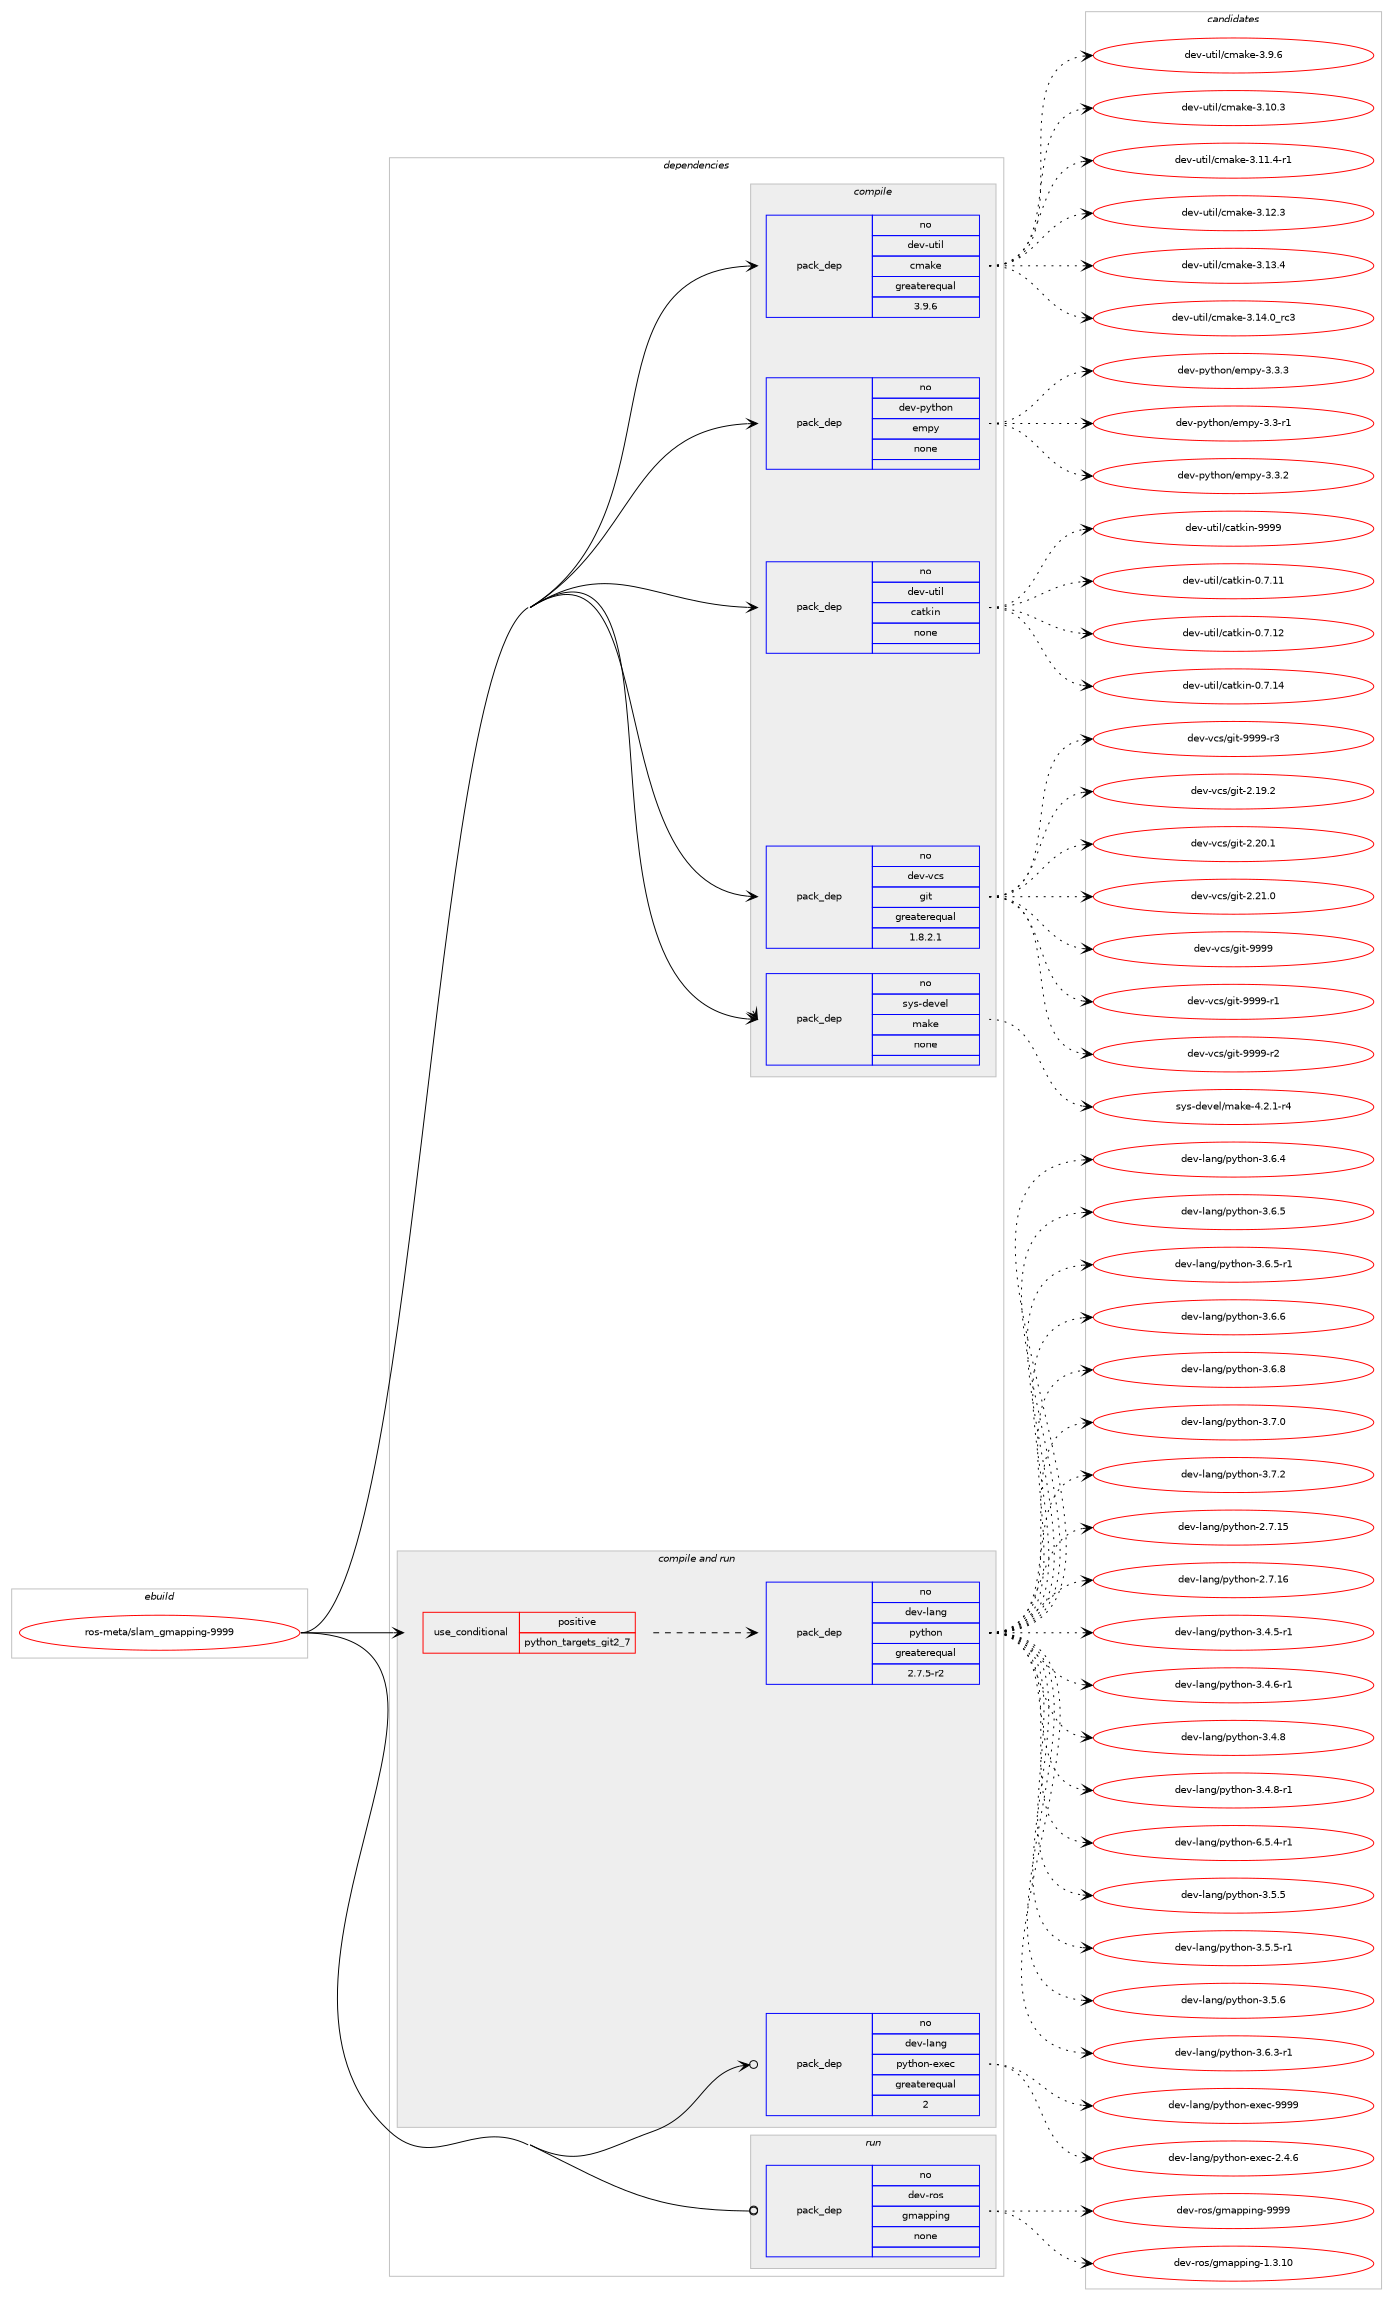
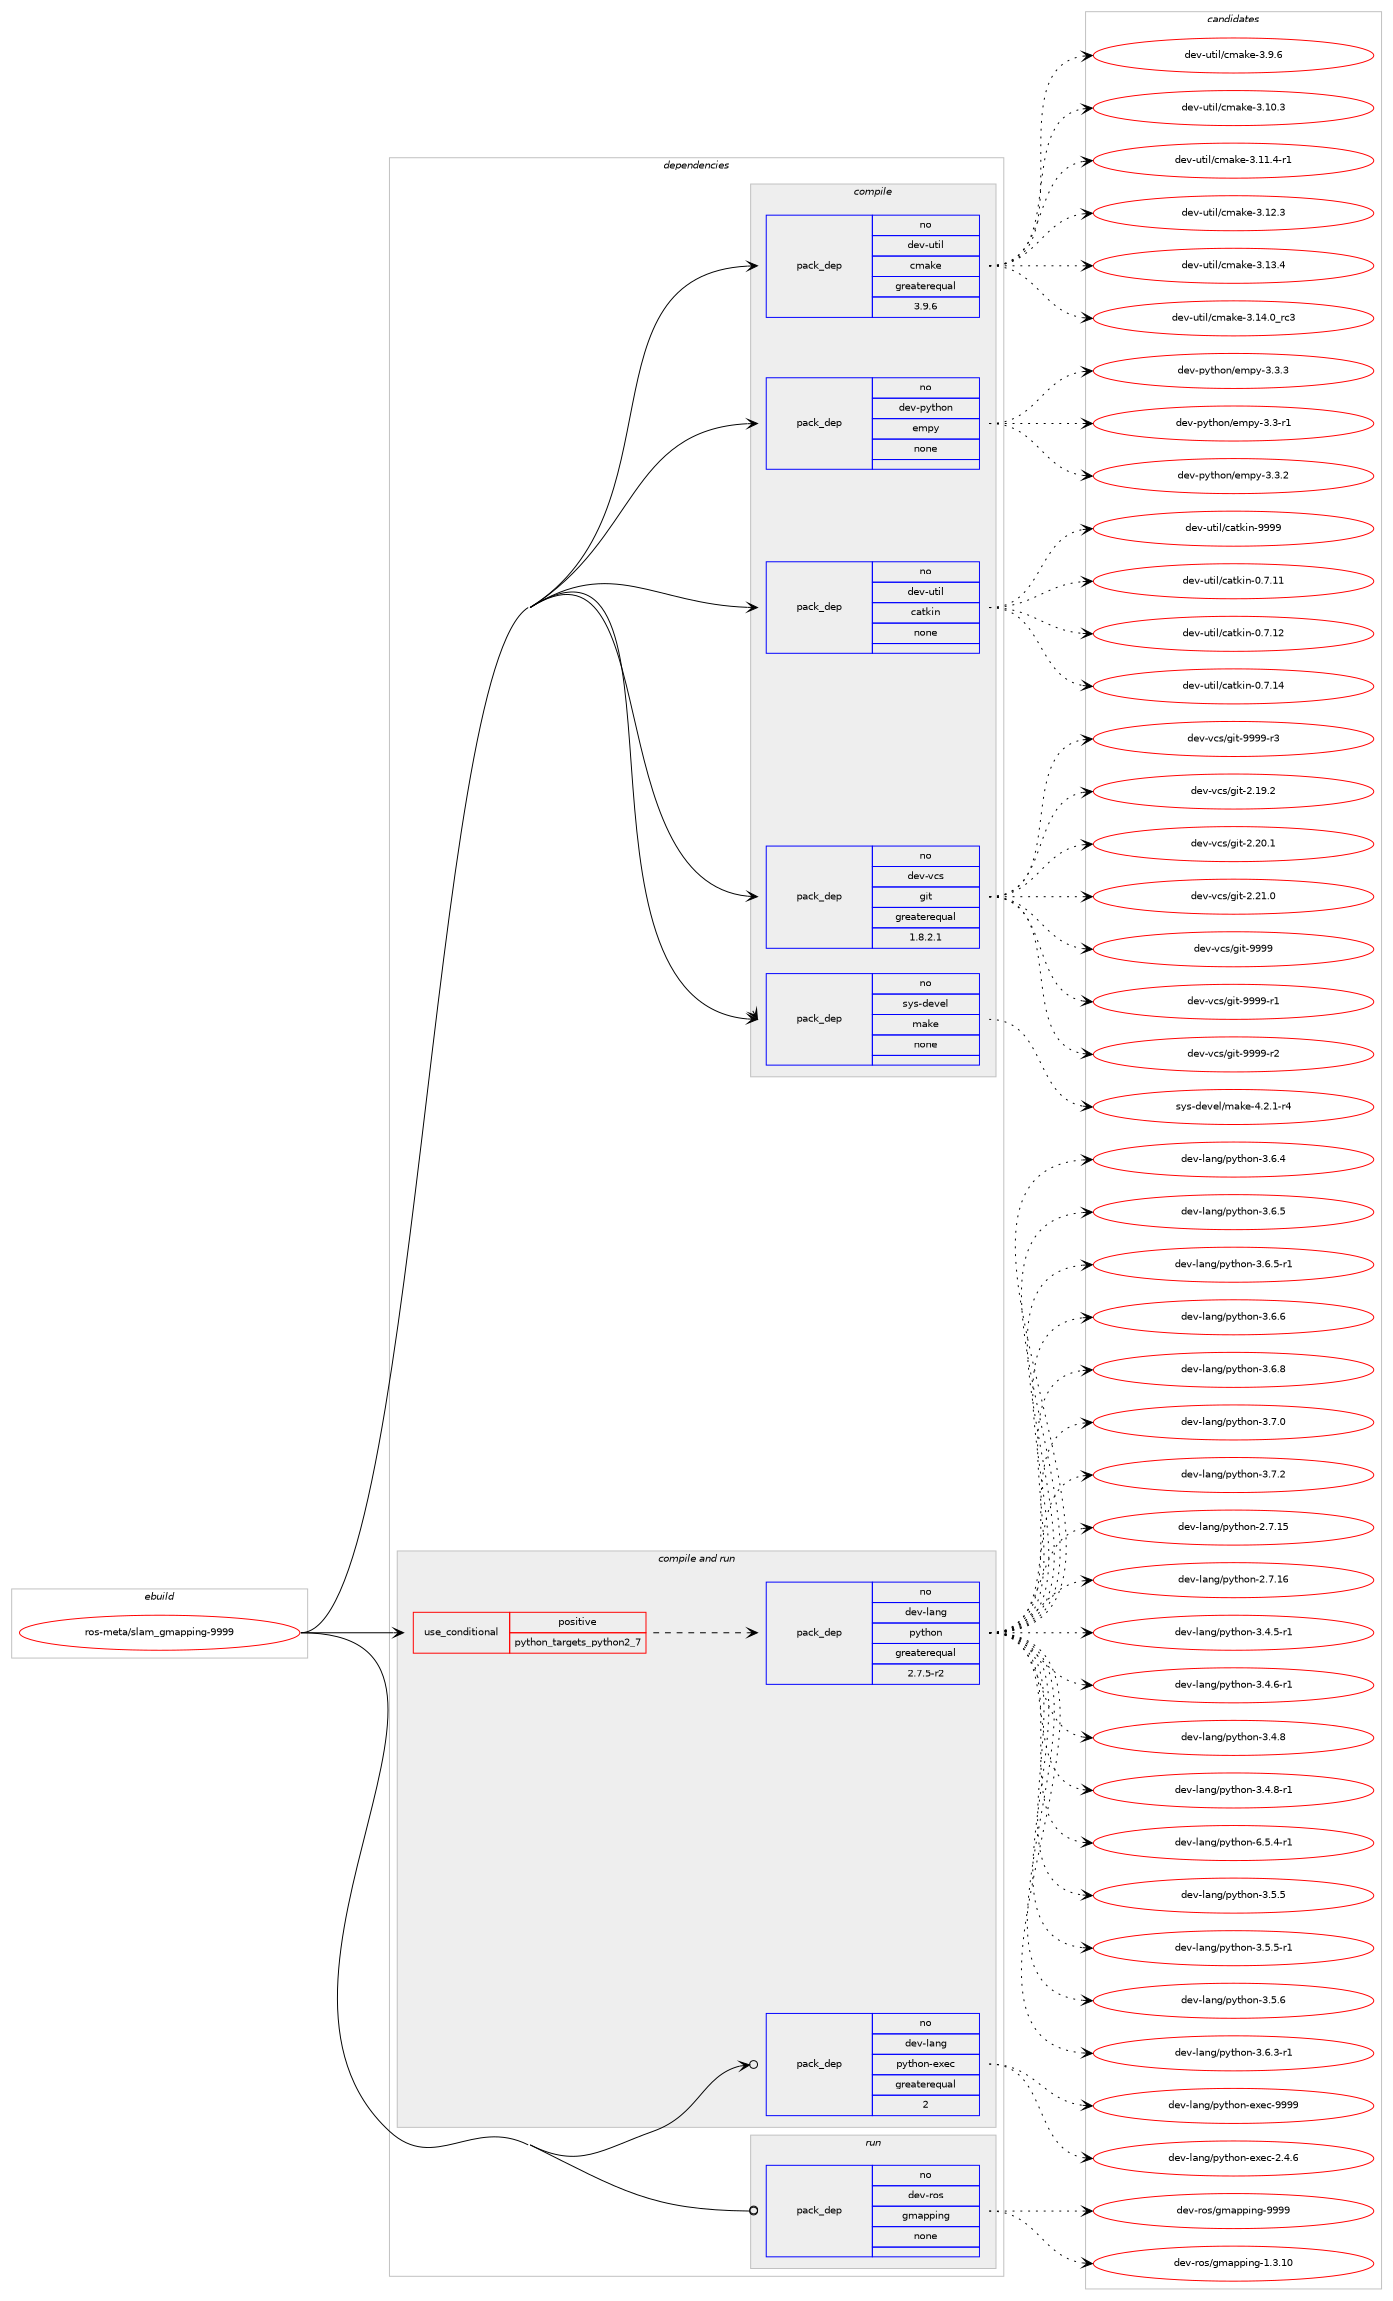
  digraph {
    compound=true
    concentrate=true
    fontname=Helvetica
    fontsize=10
    newrank=true
    rankdir=LR
    ranksep=1.5
    node [color=red fontname=Helvetica fontsize=10]
    edge [arrowhead=vee headport=w style=dotted tailport=e weight=100]
    n1 [label="ros-meta/slam_gmapping-9999" width=4]
    n2 [color=blue label=<<TABLE BORDER="0" CELLBORDER="1" CELLSPACING="0" CELLPADDING="4" WIDTH="220"><TR><TD ROWSPAN="6" CELLPADDING="30">pack_dep</TD></TR><TR><TD WIDTH="110">no</TD></TR><TR><TD>dev-util</TD></TR><TR><TD>cmake</TD></TR><TR><TD>greaterequal</TD></TR><TR><TD>3.9.6</TD></TR></TABLE>> shape=none]
    n3 [color=blue label=<<TABLE BORDER="0" CELLBORDER="1" CELLSPACING="0" CELLPADDING="4" WIDTH="220"><TR><TD ROWSPAN="6" CELLPADDING="30">pack_dep</TD></TR><TR><TD WIDTH="110">no</TD></TR><TR><TD>dev-python</TD></TR><TR><TD>empy</TD></TR><TR><TD>none</TD></TR><TR><TD></TD></TR></TABLE>> shape=none]
    n4 [color=blue label=<<TABLE BORDER="0" CELLBORDER="1" CELLSPACING="0" CELLPADDING="4" WIDTH="220"><TR><TD ROWSPAN="6" CELLPADDING="30">pack_dep</TD></TR><TR><TD WIDTH="110">no</TD></TR><TR><TD>dev-util</TD></TR><TR><TD>catkin</TD></TR><TR><TD>none</TD></TR><TR><TD></TD></TR></TABLE>> shape=none]
    n5 [color=blue label=<<TABLE BORDER="0" CELLBORDER="1" CELLSPACING="0" CELLPADDING="4" WIDTH="220"><TR><TD ROWSPAN="6" CELLPADDING="30">pack_dep</TD></TR><TR><TD WIDTH="110">no</TD></TR><TR><TD>dev-vcs</TD></TR><TR><TD>git</TD></TR><TR><TD>greaterequal</TD></TR><TR><TD>1.8.2.1</TD></TR></TABLE>> shape=none]
    n6 [color=blue label=<<TABLE BORDER="0" CELLBORDER="1" CELLSPACING="0" CELLPADDING="4" WIDTH="220"><TR><TD ROWSPAN="6" CELLPADDING="30">pack_dep</TD></TR><TR><TD WIDTH="110">no</TD></TR><TR><TD>sys-devel</TD></TR><TR><TD>make</TD></TR><TR><TD>none</TD></TR><TR><TD></TD></TR></TABLE>> shape=none]
    n7 [color=blue label=<<TABLE BORDER="0" CELLBORDER="1" CELLSPACING="0" CELLPADDING="4" WIDTH="220"><TR><TD ROWSPAN="6" CELLPADDING="30">pack_dep</TD></TR><TR><TD WIDTH="110">no</TD></TR><TR><TD>dev-lang</TD></TR><TR><TD>python</TD></TR><TR><TD>greaterequal</TD></TR><TR><TD>2.7.5-r2</TD></TR></TABLE>> shape=none]
-   n8 [label=<<TABLE BORDER="0" CELLBORDER="1" CELLSPACING="0" CELLPADDING="4"><TR><TD ROWSPAN="3" CELLPADDING="10">use_conditional</TD></TR><TR><TD>positive</TD></TR><TR><TD>python_targets_git2_7</TD></TR></TABLE>> shape=none]
+   n8 [label=<<TABLE BORDER="0" CELLBORDER="1" CELLSPACING="0" CELLPADDING="4"><TR><TD ROWSPAN="3" CELLPADDING="10">use_conditional</TD></TR><TR><TD>positive</TD></TR><TR><TD>python_targets_python2_7</TD></TR></TABLE>> shape=none]
    n9 [color=blue label=<<TABLE BORDER="0" CELLBORDER="1" CELLSPACING="0" CELLPADDING="4" WIDTH="220"><TR><TD ROWSPAN="6" CELLPADDING="30">pack_dep</TD></TR><TR><TD WIDTH="110">no</TD></TR><TR><TD>dev-lang</TD></TR><TR><TD>python-exec</TD></TR><TR><TD>greaterequal</TD></TR><TR><TD>2</TD></TR></TABLE>> shape=none]
    n10 [color=blue label=<<TABLE BORDER="0" CELLBORDER="1" CELLSPACING="0" CELLPADDING="4" WIDTH="220"><TR><TD ROWSPAN="6" CELLPADDING="30">pack_dep</TD></TR><TR><TD WIDTH="110">no</TD></TR><TR><TD>dev-ros</TD></TR><TR><TD>gmapping</TD></TR><TR><TD>none</TD></TR><TR><TD></TD></TR></TABLE>> shape=none]
    n11 [label="dev-python/empy-3.3-r1" width=4]
    n12 [label="dev-python/empy-3.3.2" width=4]
    n13 [label="dev-python/empy-3.3.3" width=4]
    n14 [label="dev-util/catkin-0.7.11" width=4]
    n15 [label="dev-util/catkin-0.7.12" width=4]
    n16 [label="dev-util/catkin-0.7.14" width=4]
    n17 [label="dev-util/catkin-9999" width=4]
    n18 [label="dev-util/cmake-3.10.3" width=4]
    n19 [label="dev-util/cmake-3.11.4-r1" width=4]
    n20 [label="dev-util/cmake-3.12.3" width=4]
    n21 [label="dev-util/cmake-3.13.4" width=4]
    n22 [label="dev-util/cmake-3.14.0_rc3" width=4]
    n23 [label="dev-util/cmake-3.9.6" width=4]
    n24 [label="dev-vcs/git-2.19.2" width=4]
    n25 [label="dev-vcs/git-2.20.1" width=4]
    n26 [label="dev-vcs/git-2.21.0" width=4]
    n27 [label="dev-vcs/git-9999" width=4]
    n28 [label="dev-vcs/git-9999-r1" width=4]
    n29 [label="dev-vcs/git-9999-r2" width=4]
    n30 [label="dev-vcs/git-9999-r3" width=4]
    n31 [label="sys-devel/make-4.2.1-r4" width=4]
    n32 [label="dev-lang/python-2.7.15" width=4]
    n33 [label="dev-lang/python-2.7.16" width=4]
    n34 [label="dev-lang/python-3.4.5-r1" width=4]
    n35 [label="dev-lang/python-3.4.6-r1" width=4]
    n36 [label="dev-lang/python-3.4.8" width=4]
    n37 [label="dev-lang/python-3.4.8-r1" width=4]
    n38 [label="dev-lang/python-6.5.4-r1" width=4]
    n39 [label="dev-lang/python-3.5.5" width=4]
    n40 [label="dev-lang/python-3.5.5-r1" width=4]
    n41 [label="dev-lang/python-3.5.6" width=4]
    n42 [label="dev-lang/python-3.6.3-r1" width=4]
    n43 [label="dev-lang/python-3.6.4" width=4]
    n44 [label="dev-lang/python-3.6.5" width=4]
    n45 [label="dev-lang/python-3.6.5-r1" width=4]
    n46 [label="dev-lang/python-3.6.6" width=4]
    n47 [label="dev-lang/python-3.6.8" width=4]
    n48 [label="dev-lang/python-3.7.0" width=4]
    n49 [label="dev-lang/python-3.7.2" width=4]
    n50 [label="dev-lang/python-exec-2.4.6" width=4]
    n51 [label="dev-lang/python-exec-9999" width=4]
    n52 [label="dev-ros/gmapping-1.3.10" width=4]
    n53 [label="dev-ros/gmapping-9999" width=4]
    subgraph cluster_1 {
      color=gray
      label=<<i>ebuild</i>>
      rank=same
      n1
    }
    subgraph cluster_2 {
      color=gray
      label=<<i>dependencies</i>>
      subgraph cluster_3 {
        color=gray
        fillcolor="#eeeeee"
        label=<<i>compile</i>>
        style=filled
        subgraph sub_4 {
          color=gray
          fillcolor="#eeeeee"
          label=<<i>compile</i>>
          style=filled
          n2
        }
        subgraph sub_5 {
          color=gray
          fillcolor="#eeeeee"
          label=<<i>compile</i>>
          style=filled
          n3
        }
        subgraph sub_6 {
          color=gray
          fillcolor="#eeeeee"
          label=<<i>compile</i>>
          style=filled
          n4
        }
        subgraph sub_7 {
          color=gray
          fillcolor="#eeeeee"
          label=<<i>compile</i>>
          style=filled
          n5
        }
        subgraph sub_8 {
          color=gray
          fillcolor="#eeeeee"
          label=<<i>compile</i>>
          style=filled
          n6
        }
      }
      subgraph cluster_9 {
        color=gray
        fillcolor="#eeeeee"
        label=<<i>compile and run</i>>
        style=filled
        subgraph sub_10 {
          color=gray
          fillcolor="#eeeeee"
          label=<<i>compile and run</i>>
          style=filled
          n8
          subgraph sub_11 {
            color=gray
            fillcolor="#eeeeee"
            label=<<i>compile and run</i>>
            style=filled
            n7
          }
        }
        subgraph sub_12 {
          color=gray
          fillcolor="#eeeeee"
          label=<<i>compile and run</i>>
          style=filled
          n9
        }
      }
      subgraph cluster_13 {
        color=gray
        fillcolor="#eeeeee"
        label=<<i>run</i>>
        style=filled
        subgraph sub_14 {
          color=gray
          fillcolor="#eeeeee"
          label=<<i>run</i>>
          style=filled
          n10
        }
      }
    }
    subgraph cluster_15 {
      color=gray
      label=<<i>candidates</i>>
      rank=same
      subgraph sub_16 {
        color=black
        label=<<i>candidates</i>>
        nodesep=1
        rank=same
        n11
        n12
        n13
      }
      subgraph sub_17 {
        color=black
        label=<<i>candidates</i>>
        nodesep=1
        rank=same
        n14
        n15
        n16
        n17
      }
      subgraph sub_18 {
        color=black
        label=<<i>candidates</i>>
        nodesep=1
        rank=same
        n18
        n19
        n20
        n21
        n22
        n23
      }
      subgraph sub_19 {
        color=black
        label=<<i>candidates</i>>
        nodesep=1
        rank=same
        n24
        n25
        n26
        n27
        n28
        n29
        n30
      }
      subgraph sub_20 {
        color=black
        label=<<i>candidates</i>>
        nodesep=1
        rank=same
        n31
      }
      subgraph sub_21 {
        color=black
        label=<<i>candidates</i>>
        nodesep=1
        rank=same
        n32
        n33
        n34
        n35
        n36
        n37
        n38
        n39
        n40
        n41
        n42
        n43
        n44
        n45
        n46
        n47
        n48
        n49
      }
      subgraph sub_22 {
        color=black
        label=<<i>candidates</i>>
        nodesep=1
        rank=same
        n50
        n51
      }
      subgraph sub_23 {
        color=black
        label=<<i>candidates</i>>
        nodesep=1
        rank=same
        n52
        n53
      }
    }
    n1 -> n2 [style=solid weight=20]
    n1 -> n3 [style=solid weight=20]
    n1 -> n4 [style=solid weight=20]
    n1 -> n5 [style=solid weight=20]
    n1 -> n6 [style=solid weight=20]
    n1 -> n8 [style=solid weight=20]
    n1 -> n9 [arrowhead=odotvee style=solid weight=20]
    n1 -> n10 [arrowhead=odot style=solid weight=20]
    n2 -> n18
    n2 -> n19
    n2 -> n20
    n2 -> n21
    n2 -> n22
    n2 -> n23
    n3 -> n11
    n3 -> n12
    n3 -> n13
    n4 -> n14
    n4 -> n15
    n4 -> n16
    n4 -> n17
    n5 -> n24
    n5 -> n25
    n5 -> n26
    n5 -> n27
    n5 -> n28
    n5 -> n29
    n5 -> n30
    n6 -> n31
    n7 -> n32
    n7 -> n33
    n7 -> n34
    n7 -> n35
    n7 -> n36
    n7 -> n37
    n7 -> n38
    n7 -> n39
    n7 -> n40
    n7 -> n41
    n7 -> n42
    n7 -> n43
    n7 -> n44
    n7 -> n45
    n7 -> n46
    n7 -> n47
    n7 -> n48
    n7 -> n49
    n8 -> n7 [style=dashed weight=20]
    n9 -> n50
    n9 -> n51
    n10 -> n52
    n10 -> n53
  }
